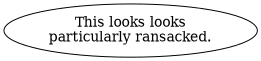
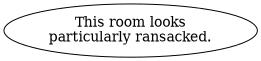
  digraph {
-   n1 [color="#000000" fillcolor="#FFFFFF" label="This looks looks\nparticularly ransacked." style=filled]
+   n1 [color="#000000" fillcolor="#FFFFFF" label="This room looks\nparticularly ransacked." style=filled]
  }
